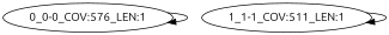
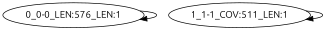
  digraph {
    fontname=Ubuntu
    node [fontname=Ubuntu]
    edge [fontname=Ubuntu]
-   "0_0-0_COV:576_LEN:1"
+   "0_0-0_COV:576_LEN:1" [label="0_0-0_LEN:576_LEN:1"]
    "1_1-1_COV:511_LEN:1"
    "0_0-0_COV:576_LEN:1" -> "0_0-0_COV:576_LEN:1"
    "1_1-1_COV:511_LEN:1" -> "1_1-1_COV:511_LEN:1"
  }
